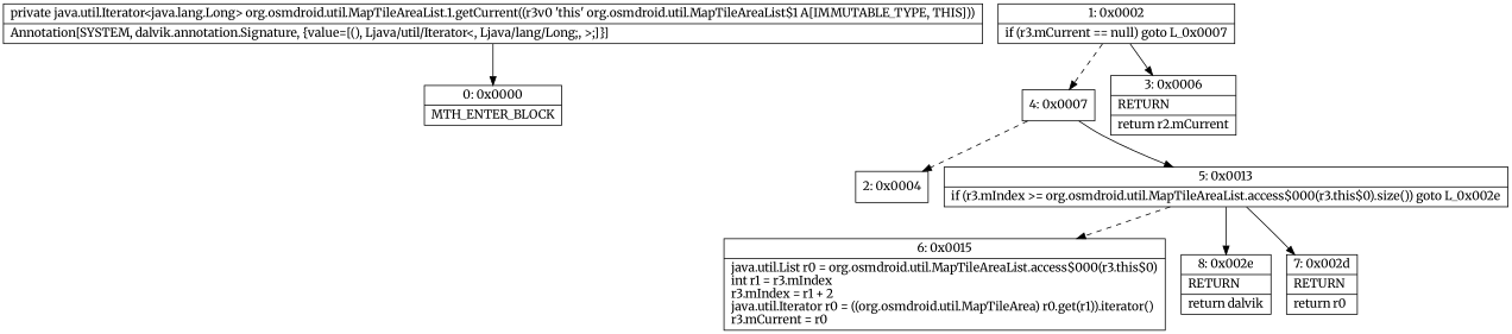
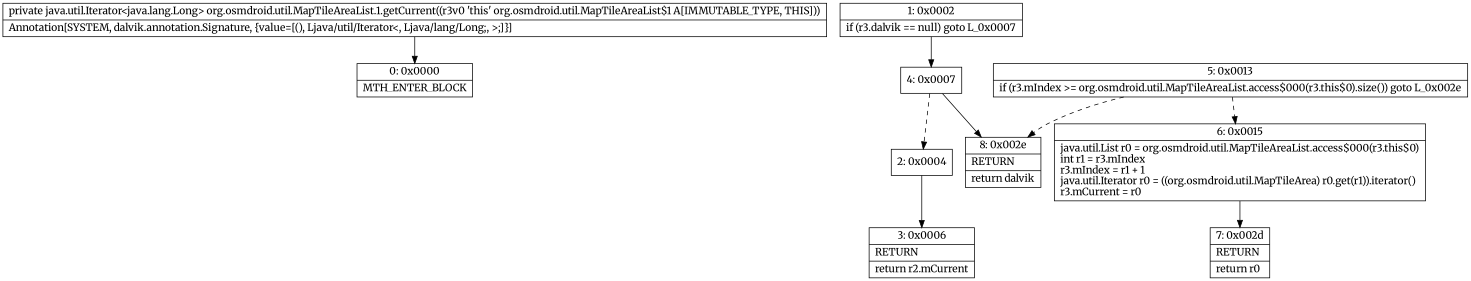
  digraph {
    fontname=Merriweather
    node [fontname=Merriweather shape=record]
    edge [fontname=Merriweather]
    n1 [label="{0\:\ 0x0000|MTH_ENTER_BLOCK\l}"]
-   n2 [label="{1\:\ 0x0002|if (r3.mCurrent == null) goto L_0x0007\l}"]
+   n2 [label="{1\:\ 0x0002|if (r3.dalvik == null) goto L_0x0007\l}"]
    n3 [label="{4\:\ 0x0007}"]
    n4 [label="{2\:\ 0x0004}"]
    n5 [label="{3\:\ 0x0006|RETURN\l|return r2.mCurrent\l}"]
    n6 [label="{5\:\ 0x0013|if (r3.mIndex \>= org.osmdroid.util.MapTileAreaList.access$000(r3.this$0).size()) goto L_0x002e\l}"]
-   n7 [label="{6\:\ 0x0015|java.util.List r0 = org.osmdroid.util.MapTileAreaList.access$000(r3.this$0)\lint r1 = r3.mIndex\lr3.mIndex = r1 + 2\ljava.util.Iterator r0 = ((org.osmdroid.util.MapTileArea) r0.get(r1)).iterator()\lr3.mCurrent = r0\l}"]
+   n7 [label="{6\:\ 0x0015|java.util.List r0 = org.osmdroid.util.MapTileAreaList.access$000(r3.this$0)\lint r1 = r3.mIndex\lr3.mIndex = r1 + 1\ljava.util.Iterator r0 = ((org.osmdroid.util.MapTileArea) r0.get(r1)).iterator()\lr3.mCurrent = r0\l}"]
    n8 [label="{8\:\ 0x002e|RETURN\l|return dalvik\l}"]
    n9 [label="{7\:\ 0x002d|RETURN\l|return r0\l}"]
    n10 [label="{private java.util.Iterator\<java.lang.Long\> org.osmdroid.util.MapTileAreaList.1.getCurrent((r3v0 'this' org.osmdroid.util.MapTileAreaList$1 A[IMMUTABLE_TYPE, THIS]))  | Annotation[SYSTEM, dalvik.annotation.Signature, \{value=[(), Ljava\/util\/Iterator\<, Ljava\/lang\/Long;, \>;]\}]\l}"]
-   n2 -> n3 [style=dashed]
+   n2 -> n3
    n3 -> n4 [style=dashed]
-   n3 -> n6
-   n2 -> n5
+   n3 -> n8
+   n4 -> n5
    n6 -> n7 [style=dashed]
-   n6 -> n8
-   n6 -> n9
+   n6 -> n8 [style=dashed]
+   n7 -> n9
    n10 -> n1
  }
